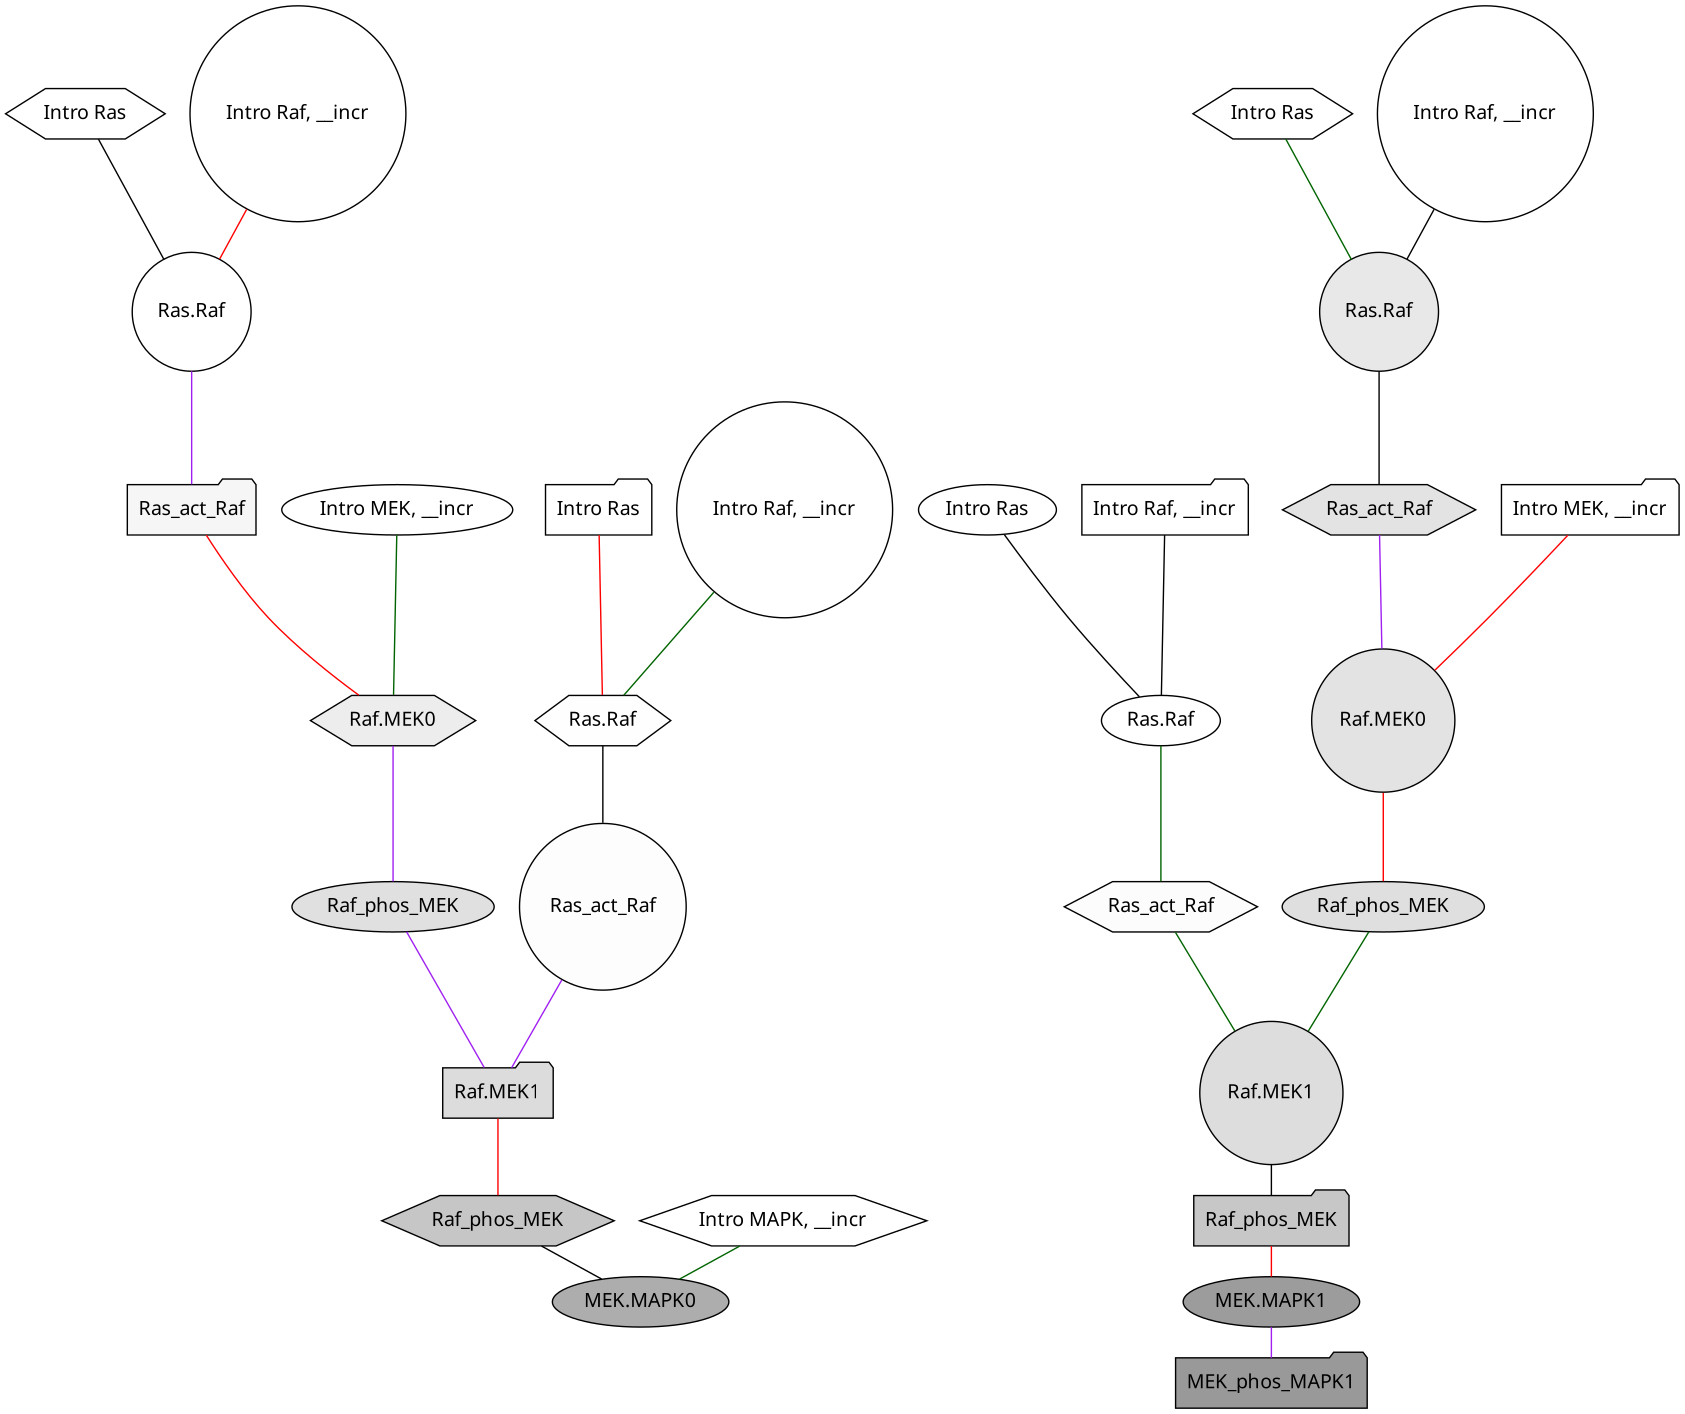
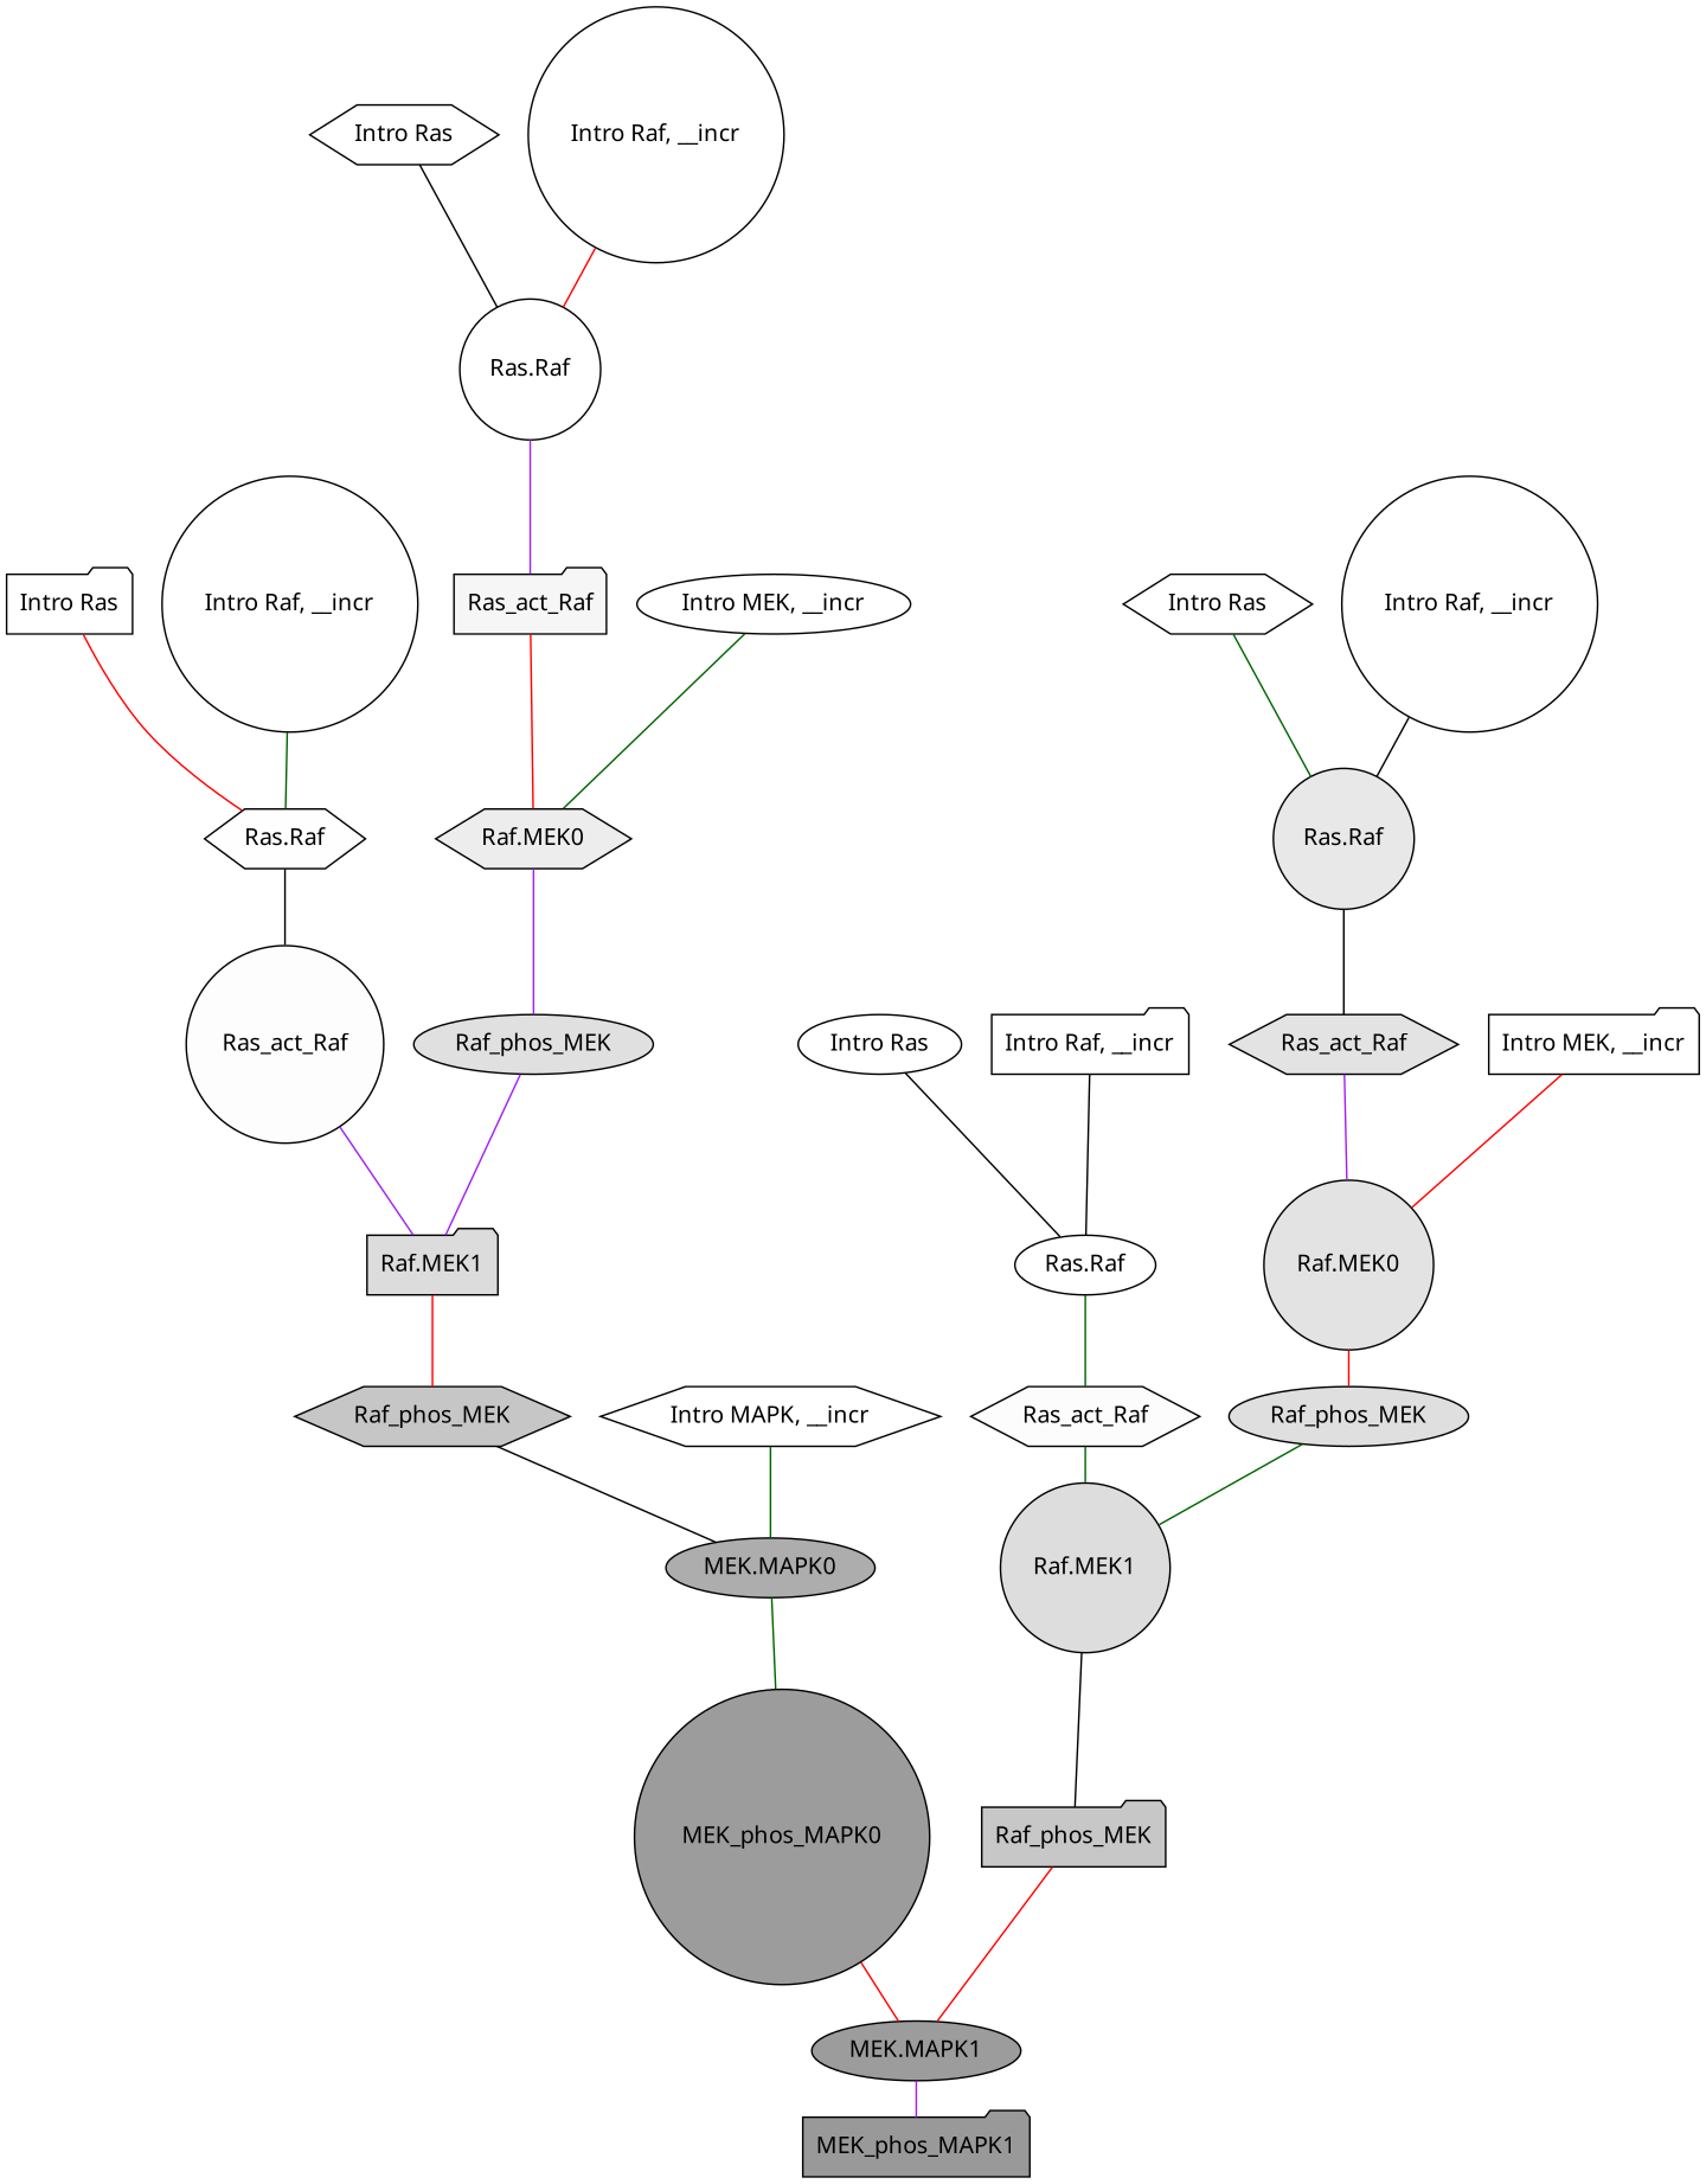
  digraph {
    rankdir=TB
    ranksep=0.30
    node [fillcolor="0.000 0.000 1.000" fontname="CMU Serif" shape=circle style=filled]
    edge [color=black dir=none fontname="CMU Serif"]
    n1 [label="Intro Ras" shape=hexagon]
    n2 [label="Ras.Raf"]
    n3 [fillcolor="0.000 0.000 0.961" label=Ras_act_Raf shape=folder]
    n4 [label="Intro Ras" shape=ellipse]
    n5 [label="Ras.Raf" shape=ellipse]
    n6 [fillcolor="0.000 0.000 0.988" label=Ras_act_Raf shape=hexagon]
    n7 [label="Intro Ras" shape=hexagon]
    n8 [fillcolor="0.000 0.000 0.908" label="Ras.Raf"]
    n9 [fillcolor="0.000 0.000 0.888" label=Ras_act_Raf shape=hexagon]
    n10 [label="Intro Ras" shape=folder]
    n11 [fillcolor="0.000 0.000 0.995" label="Ras.Raf" shape=hexagon]
    n12 [fillcolor="0.000 0.000 0.990" label=Ras_act_Raf]
    n13 [label="Intro Raf, __incr"]
    n14 [label="Intro Raf, __incr" shape=folder]
    n15 [label="Intro Raf, __incr"]
    n16 [label="Intro Raf, __incr"]
    n17 [label="Intro MEK, __incr" shape=ellipse]
    n18 [fillcolor="0.000 0.000 0.928" label="Raf.MEK0" shape=hexagon]
    n19 [fillcolor="0.000 0.000 0.877" label=Raf_phos_MEK shape=ellipse]
    n20 [label="Intro MEK, __incr" shape=folder]
    n21 [fillcolor="0.000 0.000 0.888" label="Raf.MEK0"]
    n22 [fillcolor="0.000 0.000 0.874" label=Raf_phos_MEK shape=ellipse]
    n23 [label="Intro MAPK, __incr" shape=hexagon]
    n24 [fillcolor="0.000 0.000 0.676" label="MEK.MAPK0" shape=ellipse]
+   n25 [fillcolor="0.000 0.000 0.610" label=MEK_phos_MAPK0]
    n26 [fillcolor="0.000 0.000 0.864" label="Raf.MEK1"]
    n27 [fillcolor="0.000 0.000 0.863" label="Raf.MEK1" shape=folder]
    n28 [fillcolor="0.000 0.000 0.776" label=Raf_phos_MEK shape=hexagon]
    n29 [fillcolor="0.000 0.000 0.780" label=Raf_phos_MEK shape=folder]
    n30 [fillcolor="0.000 0.000 0.610" label="MEK.MAPK1" shape=ellipse]
    n31 [fillcolor="0.000 0.000 0.600" label=MEK_phos_MAPK1 shape=folder]
    n1 -> n2
    n2 -> n3 [color=purple]
    n3 -> n18 [color=red]
    n4 -> n5
    n5 -> n6 [color=darkgreen]
    n6 -> n26 [color=darkgreen]
    n7 -> n8 [color=darkgreen]
    n8 -> n9
    n9 -> n21 [color=purple]
    n10 -> n11 [color=red]
    n11 -> n12
    n12 -> n27 [color=purple]
    n13 -> n8
    n14 -> n5
    n15 -> n11 [color=darkgreen]
    n16 -> n2 [color=red]
    n17 -> n18 [color=darkgreen]
    n18 -> n19 [color=purple]
    n19 -> n27 [color=purple]
    n20 -> n21 [color=red]
    n21 -> n22 [color=red]
    n22 -> n26 [color=darkgreen]
    n23 -> n24 [color=darkgreen]
+   n24 -> n25 [color=darkgreen]
+   n25 -> n30 [color=red]
    n26 -> n29
    n27 -> n28 [color=red]
    n28 -> n24
    n29 -> n30 [color=red]
    n30 -> n31 [color=purple]
  }
